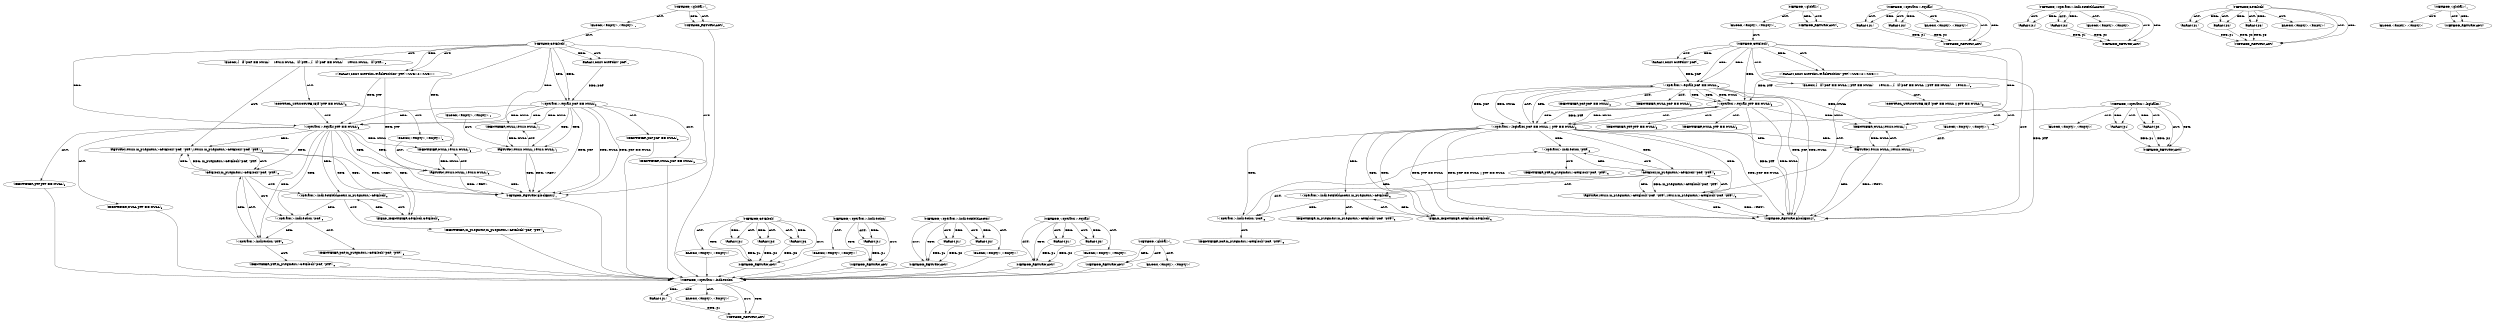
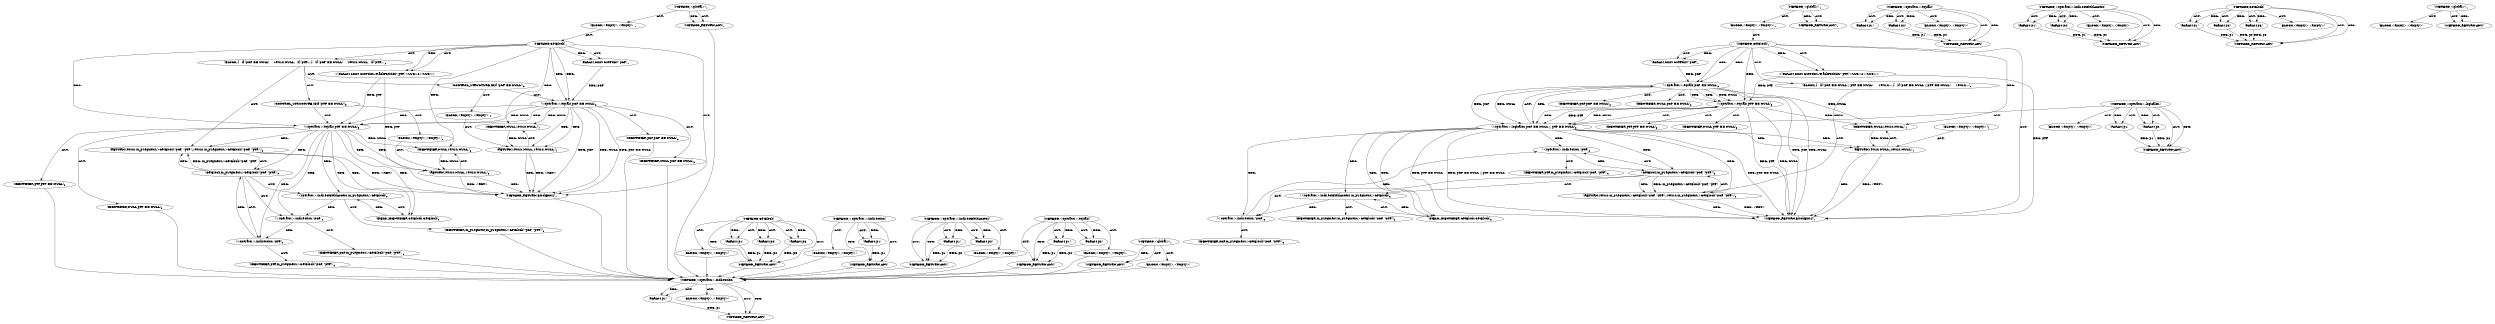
  digraph {
    n1 [label=<(METHOD,&lt;global&gt;)<SUB>1</SUB>>]
    n2 [label=<(BLOCK,&lt;empty&gt;,&lt;empty&gt;)<SUB>1</SUB>>]
    n3 [label=<(METHOD_RETURN,ANY)<SUB>1</SUB>>]
    n4 [label=<(METHOD,GetBlock)<SUB>1</SUB>>]
    n5 [label=<(METHOD,&lt;operator&gt;.indirection)>]
    n6 [label=<(PARAM,const CuePoint* pCP)<SUB>1</SUB>>]
    n7 [label="<(PARAM,const CuePoint::TrackPosition* pTP)<SUB>2</SUB>>"]
    n8 [label=<(BLOCK,{   if (pCP == NULL)     return NULL;   if (pTP...,{   if (pCP == NULL)     return NULL;   if (pTP...)<SUB>2</SUB>>]
    n9 [label=<(&lt;operator&gt;.equals,pCP == NULL)<SUB>3</SUB>>]
    n10 [label=<(IDENTIFIER,NULL,return NULL;)<SUB>4</SUB>>]
    n11 [label=<(&lt;operator&gt;.equals,pTP == NULL)<SUB>5</SUB>>]
    n12 [label=<(IDENTIFIER,NULL,return NULL;)<SUB>6</SUB>>]
    n13 [label=<(METHOD_RETURN,BlockEntry)<SUB>1</SUB>>]
+   n14 [label=<(CONTROL_STRUCTURE,IF,if (pCP == NULL))<SUB>3</SUB>>]
    n15 [label=<(CONTROL_STRUCTURE,IF,if (pTP == NULL))<SUB>5</SUB>>]
    n16 [label=<(RETURN,return m_pSegment-&gt;GetBlock(*pCP, *pTP);,return m_pSegment-&gt;GetBlock(*pCP, *pTP);)<SUB>8</SUB>>]
    n17 [label=<(IDENTIFIER,pCP,pCP == NULL)<SUB>3</SUB>>]
    n18 [label=<(IDENTIFIER,NULL,pCP == NULL)<SUB>3</SUB>>]
    n19 [label=<(RETURN,return NULL;,return NULL;)<SUB>4</SUB>>]
    n20 [label=<(IDENTIFIER,pTP,pTP == NULL)<SUB>5</SUB>>]
    n21 [label=<(IDENTIFIER,NULL,pTP == NULL)<SUB>5</SUB>>]
    n22 [label=<(RETURN,return NULL;,return NULL;)<SUB>6</SUB>>]
    n23 [label=<(GetBlock,m_pSegment-&gt;GetBlock(*pCP, *pTP))<SUB>8</SUB>>]
    n24 [label=<(&lt;operator&gt;.indirectFieldAccess,m_pSegment-&gt;GetBlock)<SUB>8</SUB>>]
    n25 [label=<(FIELD_IDENTIFIER,GetBlock,GetBlock)<SUB>8</SUB>>]
    n26 [label=<(&lt;operator&gt;.indirection,*pCP)<SUB>8</SUB>>]
    n27 [label=<(&lt;operator&gt;.indirection,*pTP)<SUB>8</SUB>>]
    n28 [label=<(BLOCK,&lt;empty&gt;,&lt;empty&gt;)<SUB>4</SUB>>]
    n29 [label=<(BLOCK,&lt;empty&gt;,&lt;empty&gt;)<SUB>6</SUB>>]
    n30 [label=<(PARAM,p1)>]
    n31 [label=<(BLOCK,&lt;empty&gt;,&lt;empty&gt;)>]
    n32 [label=<(METHOD_RETURN,ANY)>]
    n33 [label=<(IDENTIFIER,m_pSegment,m_pSegment-&gt;GetBlock(*pCP, *pTP))<SUB>8</SUB>>]
    n34 [label=<(IDENTIFIER,pCP,m_pSegment-&gt;GetBlock(*pCP, *pTP))<SUB>8</SUB>>]
    n35 [label=<(IDENTIFIER,pTP,m_pSegment-&gt;GetBlock(*pCP, *pTP))<SUB>8</SUB>>]
    n36 [label=<(METHOD,GetBlock)>]
    n37 [label=<(PARAM,p1)>]
    n38 [label=<(PARAM,p2)>]
    n39 [label=<(PARAM,p3)>]
    n40 [label=<(BLOCK,&lt;empty&gt;,&lt;empty&gt;)>]
    n41 [label=<(METHOD_RETURN,ANY)>]
    n42 [label=<(METHOD,&lt;operator&gt;.indirection)>]
    n43 [label=<(PARAM,p1)>]
    n44 [label=<(BLOCK,&lt;empty&gt;,&lt;empty&gt;)>]
    n45 [label=<(METHOD_RETURN,ANY)>]
    n46 [label=<(METHOD,&lt;operator&gt;.indirectFieldAccess)>]
    n47 [label=<(PARAM,p1)>]
    n48 [label=<(PARAM,p2)>]
    n49 [label=<(BLOCK,&lt;empty&gt;,&lt;empty&gt;)>]
    n50 [label=<(METHOD_RETURN,ANY)>]
    n51 [label=<(METHOD,&lt;operator&gt;.equals)>]
    n52 [label=<(PARAM,p1)>]
    n53 [label=<(PARAM,p2)>]
    n54 [label=<(BLOCK,&lt;empty&gt;,&lt;empty&gt;)>]
    n55 [label=<(METHOD_RETURN,ANY)>]
    n56 [label=<(METHOD,&lt;global&gt;)<SUB>1</SUB>>]
    n57 [label=<(BLOCK,&lt;empty&gt;,&lt;empty&gt;)>]
    n58 [label=<(METHOD_RETURN,ANY)>]
    n59 [label=<(METHOD,&lt;global&gt;)<SUB>1</SUB>>]
    n60 [label=<(BLOCK,&lt;empty&gt;,&lt;empty&gt;)<SUB>1</SUB>>]
    n61 [label=<(METHOD_RETURN,ANY)<SUB>1</SUB>>]
    n62 [label=<(METHOD,GetBlock)<SUB>1</SUB>>]
    n63 [label=<(PARAM,const CuePoint* pCP)<SUB>1</SUB>>]
    n64 [label="<(PARAM,const CuePoint::TrackPosition* pTP)<SUB>2</SUB>>"]
    n65 [label=<(BLOCK,{   if (pCP == NULL || pTP == NULL)      return...,{   if (pCP == NULL || pTP == NULL)      return...)<SUB>2</SUB>>]
    n66 [label=<(&lt;operator&gt;.equals,pCP == NULL)<SUB>3</SUB>>]
    n67 [label=<(&lt;operator&gt;.equals,pTP == NULL)<SUB>3</SUB>>]
    n68 [label=<(IDENTIFIER,NULL,return NULL;)<SUB>4</SUB>>]
    n69 [label=<(METHOD_RETURN,BlockEntry)<SUB>1</SUB>>]
-   n70 [label=<(CONTROL_STRUCTURE,IF,if (pCP == NULL || pTP == NULL))<SUB>3</SUB>>]
    n71 [label=<(RETURN,return m_pSegment-&gt;GetBlock(*pCP, *pTP);,return m_pSegment-&gt;GetBlock(*pCP, *pTP);)<SUB>6</SUB>>]
    n72 [label=<(&lt;operator&gt;.logicalOr,pCP == NULL || pTP == NULL)<SUB>3</SUB>>]
    n73 [label=<(IDENTIFIER,pCP,pCP == NULL)<SUB>3</SUB>>]
    n74 [label=<(IDENTIFIER,NULL,pCP == NULL)<SUB>3</SUB>>]
    n75 [label=<(IDENTIFIER,pTP,pTP == NULL)<SUB>3</SUB>>]
    n76 [label=<(IDENTIFIER,NULL,pTP == NULL)<SUB>3</SUB>>]
    n77 [label=<(RETURN,return NULL;,return NULL;)<SUB>4</SUB>>]
    n78 [label=<(BLOCK,&lt;empty&gt;,&lt;empty&gt;)<SUB>4</SUB>>]
    n79 [label=<(GetBlock,m_pSegment-&gt;GetBlock(*pCP, *pTP))<SUB>6</SUB>>]
    n80 [label=<(&lt;operator&gt;.indirectFieldAccess,m_pSegment-&gt;GetBlock)<SUB>6</SUB>>]
    n81 [label=<(FIELD_IDENTIFIER,GetBlock,GetBlock)<SUB>6</SUB>>]
    n82 [label=<(&lt;operator&gt;.indirection,*pCP)<SUB>6</SUB>>]
    n83 [label=<(&lt;operator&gt;.indirection,*pTP)<SUB>6</SUB>>]
    n84 [label=<(IDENTIFIER,m_pSegment,m_pSegment-&gt;GetBlock(*pCP, *pTP))<SUB>6</SUB>>]
    n85 [label=<(IDENTIFIER,pCP,m_pSegment-&gt;GetBlock(*pCP, *pTP))<SUB>6</SUB>>]
    n86 [label=<(IDENTIFIER,pTP,m_pSegment-&gt;GetBlock(*pCP, *pTP))<SUB>6</SUB>>]
    n87 [label=<(METHOD,&lt;operator&gt;.equals)>]
    n88 [label=<(PARAM,p1)>]
    n89 [label=<(PARAM,p2)>]
    n90 [label=<(BLOCK,&lt;empty&gt;,&lt;empty&gt;)>]
    n91 [label=<(METHOD_RETURN,ANY)>]
    n92 [label=<(METHOD,&lt;operator&gt;.indirectFieldAccess)>]
    n93 [label=<(PARAM,p1)>]
    n94 [label=<(PARAM,p2)>]
    n95 [label=<(BLOCK,&lt;empty&gt;,&lt;empty&gt;)>]
    n96 [label=<(METHOD_RETURN,ANY)>]
    n97 [label=<(METHOD,GetBlock)>]
    n98 [label=<(PARAM,p1)>]
    n99 [label=<(PARAM,p2)>]
    n100 [label=<(PARAM,p3)>]
    n101 [label=<(BLOCK,&lt;empty&gt;,&lt;empty&gt;)>]
    n102 [label=<(METHOD_RETURN,ANY)>]
    n103 [label=<(METHOD,&lt;operator&gt;.logicalOr)>]
    n104 [label=<(PARAM,p1)>]
    n105 [label=<(PARAM,p2)>]
    n106 [label=<(BLOCK,&lt;empty&gt;,&lt;empty&gt;)>]
    n107 [label=<(METHOD_RETURN,ANY)>]
    n108 [label=<(METHOD,&lt;global&gt;)<SUB>1</SUB>>]
    n109 [label=<(BLOCK,&lt;empty&gt;,&lt;empty&gt;)>]
    n110 [label=<(METHOD_RETURN,ANY)>]
    n1 -> n2 [label="AST: "]
    n1 -> n3 [label="AST: "]
    n1 -> n3 [label="CFG: "]
    n2 -> n4 [label="AST: "]
    n3 -> n5
    n4 -> n6 [label="AST: "]
    n4 -> n6 [label="DDG: "]
    n4 -> n7 [label="AST: "]
    n4 -> n7 [label="DDG: "]
    n4 -> n8 [label="AST: "]
    n4 -> n9 [label="CFG: "]
    n4 -> n9 [label="DDG: "]
    n4 -> n10 [label="DDG: "]
    n4 -> n11 [label="DDG: "]
    n4 -> n12 [label="DDG: "]
    n4 -> n13 [label="AST: "]
    n5 -> n30 [label="AST: "]
    n5 -> n30 [label="DDG: "]
    n5 -> n31 [label="AST: "]
    n5 -> n32 [label="AST: "]
    n5 -> n32 [label="CFG: "]
    n6 -> n9 [label="DDG: pCP"]
    n7 -> n11 [label="DDG: pTP"]
    n7 -> n13 [label="DDG: pTP"]
+   n8 -> n14 [label="AST: "]
    n8 -> n15 [label="AST: "]
    n8 -> n16 [label="AST: "]
    n9 -> n10 [label="DDG: NULL"]
    n9 -> n11 [label="CFG: "]
    n9 -> n11 [label="DDG: NULL"]
    n9 -> n11 [label="CDG: "]
    n9 -> n13 [label="DDG: pCP"]
    n9 -> n13 [label="DDG: NULL"]
    n9 -> n13 [label="DDG: pCP == NULL"]
    n9 -> n17 [label="AST: "]
    n9 -> n18 [label="AST: "]
    n9 -> n19 [label="CFG: "]
    n9 -> n19 [label="CDG: "]
    n10 -> n19 [label="DDG: NULL"]
    n11 -> n12 [label="DDG: NULL"]
    n11 -> n16 [label="CDG: "]
    n11 -> n20 [label="AST: "]
    n11 -> n21 [label="AST: "]
    n11 -> n22 [label="CFG: "]
    n11 -> n22 [label="CDG: "]
    n11 -> n23 [label="CDG: "]
    n11 -> n24 [label="CDG: "]
    n11 -> n25 [label="CFG: "]
    n11 -> n25 [label="CDG: "]
    n11 -> n26 [label="CDG: "]
    n11 -> n27 [label="CDG: "]
    n12 -> n22 [label="DDG: NULL"]
    n13 -> n5
+   n14 -> n9 [label="AST: "]
+   n14 -> n28 [label="AST: "]
    n15 -> n11 [label="AST: "]
    n15 -> n29 [label="AST: "]
    n16 -> n13 [label="CFG: "]
    n16 -> n13 [label="DDG: &lt;RET&gt;"]
    n16 -> n23 [label="AST: "]
    n17 -> n5
    n18 -> n5
    n19 -> n10 [label="AST: "]
    n19 -> n13 [label="CFG: "]
    n19 -> n13 [label="DDG: &lt;RET&gt;"]
    n20 -> n5
    n21 -> n5
    n22 -> n12 [label="AST: "]
    n22 -> n13 [label="CFG: "]
    n22 -> n13 [label="DDG: &lt;RET&gt;"]
    n23 -> n16 [label="CFG: "]
    n23 -> n16 [label="DDG: m_pSegment-&gt;GetBlock(*pCP, *pTP)"]
    n23 -> n24 [label="AST: "]
    n23 -> n26 [label="AST: "]
    n23 -> n27 [label="AST: "]
    n24 -> n25 [label="AST: "]
    n24 -> n26 [label="CFG: "]
    n24 -> n33 [label="AST: "]
    n25 -> n24 [label="CFG: "]
    n26 -> n27 [label="CFG: "]
    n26 -> n34 [label="AST: "]
    n27 -> n23 [label="CFG: "]
    n27 -> n35 [label="AST: "]
    n28 -> n19 [label="AST: "]
    n29 -> n22 [label="AST: "]
    n30 -> n32 [label="DDG: p1"]
    n33 -> n5
    n34 -> n5
    n35 -> n5
    n36 -> n37 [label="AST: "]
    n36 -> n37 [label="DDG: "]
    n36 -> n38 [label="AST: "]
    n36 -> n38 [label="DDG: "]
    n36 -> n39 [label="AST: "]
    n36 -> n39 [label="DDG: "]
    n36 -> n40 [label="AST: "]
    n36 -> n41 [label="AST: "]
    n36 -> n41 [label="CFG: "]
    n37 -> n41 [label="DDG: p1"]
    n38 -> n41 [label="DDG: p2"]
    n39 -> n41 [label="DDG: p3"]
    n40 -> n5
    n41 -> n5
    n42 -> n43 [label="AST: "]
    n42 -> n43 [label="DDG: "]
    n42 -> n44 [label="AST: "]
    n42 -> n45 [label="AST: "]
    n42 -> n45 [label="CFG: "]
    n43 -> n45 [label="DDG: p1"]
    n44 -> n5
    n45 -> n5
    n46 -> n47 [label="AST: "]
    n46 -> n47 [label="DDG: "]
    n46 -> n48 [label="AST: "]
    n46 -> n48 [label="DDG: "]
    n46 -> n49 [label="AST: "]
    n46 -> n50 [label="AST: "]
    n46 -> n50 [label="CFG: "]
    n47 -> n50 [label="DDG: p1"]
    n48 -> n50 [label="DDG: p2"]
    n49 -> n5
    n50 -> n5
    n51 -> n52 [label="AST: "]
    n51 -> n52 [label="DDG: "]
    n51 -> n53 [label="AST: "]
    n51 -> n53 [label="DDG: "]
    n51 -> n54 [label="AST: "]
    n51 -> n55 [label="AST: "]
    n51 -> n55 [label="CFG: "]
    n52 -> n55 [label="DDG: p1"]
    n53 -> n55 [label="DDG: p2"]
    n54 -> n5
    n55 -> n5
    n56 -> n57 [label="AST: "]
    n56 -> n58 [label="AST: "]
    n56 -> n58 [label="CFG: "]
    n57 -> n5
    n58 -> n5
    n59 -> n60 [label="AST: "]
    n59 -> n61 [label="AST: "]
    n59 -> n61 [label="CFG: "]
    n60 -> n62 [label="AST: "]
    n62 -> n63 [label="AST: "]
    n62 -> n63 [label="DDG: "]
    n62 -> n64 [label="AST: "]
    n62 -> n64 [label="DDG: "]
    n62 -> n65 [label="AST: "]
    n62 -> n66 [label="CFG: "]
    n62 -> n66 [label="DDG: "]
    n62 -> n67 [label="DDG: "]
    n62 -> n68 [label="DDG: "]
    n62 -> n69 [label="AST: "]
    n63 -> n66 [label="DDG: pCP"]
    n64 -> n67 [label="DDG: pTP"]
    n64 -> n69 [label="DDG: pTP"]
-   n65 -> n70 [label="AST: "]
    n65 -> n71 [label="AST: "]
    n66 -> n67 [label="CFG: "]
    n66 -> n67 [label="DDG: NULL"]
    n66 -> n67 [label="CDG: "]
    n66 -> n68 [label="DDG: NULL"]
    n66 -> n69 [label="DDG: pCP"]
    n66 -> n69 [label="DDG: NULL"]
    n66 -> n72 [label="CFG: "]
    n66 -> n72 [label="DDG: pCP"]
    n66 -> n72 [label="DDG: NULL"]
    n66 -> n73 [label="AST: "]
    n66 -> n74 [label="AST: "]
    n67 -> n68 [label="DDG: NULL"]
    n67 -> n69 [label="DDG: pTP"]
    n67 -> n69 [label="DDG: NULL"]
    n67 -> n72 [label="CFG: "]
    n67 -> n72 [label="DDG: pTP"]
    n67 -> n72 [label="DDG: NULL"]
    n67 -> n75 [label="AST: "]
    n67 -> n76 [label="AST: "]
    n68 -> n77 [label="DDG: NULL"]
-   n70 -> n78 [label="AST: "]
    n71 -> n69 [label="CFG: "]
    n71 -> n69 [label="DDG: &lt;RET&gt;"]
    n71 -> n79 [label="AST: "]
    n72 -> n66 [label="AST: "]
    n72 -> n67 [label="AST: "]
    n72 -> n69 [label="DDG: pCP == NULL"]
    n72 -> n69 [label="DDG: pTP == NULL"]
    n72 -> n69 [label="DDG: pCP == NULL || pTP == NULL"]
    n72 -> n71 [label="CDG: "]
    n72 -> n77 [label="CFG: "]
    n72 -> n77 [label="CDG: "]
    n72 -> n79 [label="CDG: "]
    n72 -> n80 [label="CDG: "]
    n72 -> n81 [label="CFG: "]
    n72 -> n81 [label="CDG: "]
    n72 -> n82 [label="CDG: "]
    n72 -> n83 [label="CDG: "]
    n77 -> n68 [label="AST: "]
    n77 -> n69 [label="CFG: "]
    n77 -> n69 [label="DDG: &lt;RET&gt;"]
    n78 -> n77 [label="AST: "]
    n79 -> n71 [label="CFG: "]
    n79 -> n71 [label="DDG: m_pSegment-&gt;GetBlock(*pCP, *pTP)"]
    n79 -> n80 [label="AST: "]
    n79 -> n82 [label="AST: "]
    n79 -> n83 [label="AST: "]
    n80 -> n81 [label="AST: "]
    n80 -> n82 [label="CFG: "]
    n80 -> n84 [label="AST: "]
    n81 -> n80 [label="CFG: "]
    n82 -> n83 [label="CFG: "]
    n82 -> n85 [label="AST: "]
    n83 -> n79 [label="CFG: "]
    n83 -> n86 [label="AST: "]
    n87 -> n88 [label="AST: "]
    n87 -> n88 [label="DDG: "]
    n87 -> n89 [label="AST: "]
    n87 -> n89 [label="DDG: "]
    n87 -> n90 [label="AST: "]
    n87 -> n91 [label="AST: "]
    n87 -> n91 [label="CFG: "]
    n88 -> n91 [label="DDG: p1"]
    n89 -> n91 [label="DDG: p2"]
    n92 -> n93 [label="AST: "]
    n92 -> n93 [label="DDG: "]
    n92 -> n94 [label="AST: "]
    n92 -> n94 [label="DDG: "]
    n92 -> n95 [label="AST: "]
    n92 -> n96 [label="AST: "]
    n92 -> n96 [label="CFG: "]
    n93 -> n96 [label="DDG: p1"]
    n94 -> n96 [label="DDG: p2"]
    n97 -> n98 [label="AST: "]
    n97 -> n98 [label="DDG: "]
    n97 -> n99 [label="AST: "]
    n97 -> n99 [label="DDG: "]
    n97 -> n100 [label="AST: "]
    n97 -> n100 [label="DDG: "]
    n97 -> n101 [label="AST: "]
    n97 -> n102 [label="AST: "]
    n97 -> n102 [label="CFG: "]
    n98 -> n102 [label="DDG: p1"]
    n99 -> n102 [label="DDG: p2"]
    n100 -> n102 [label="DDG: p3"]
    n103 -> n72 [label="AST: "]
    n103 -> n104 [label="AST: "]
    n103 -> n104 [label="DDG: "]
    n103 -> n105 [label="AST: "]
    n103 -> n105 [label="DDG: "]
    n103 -> n106 [label="AST: "]
    n103 -> n107 [label="AST: "]
    n103 -> n107 [label="CFG: "]
    n104 -> n107 [label="DDG: p1"]
    n105 -> n107 [label="DDG: p2"]
    n108 -> n109 [label="AST: "]
    n108 -> n110 [label="AST: "]
    n108 -> n110 [label="CFG: "]
  }
